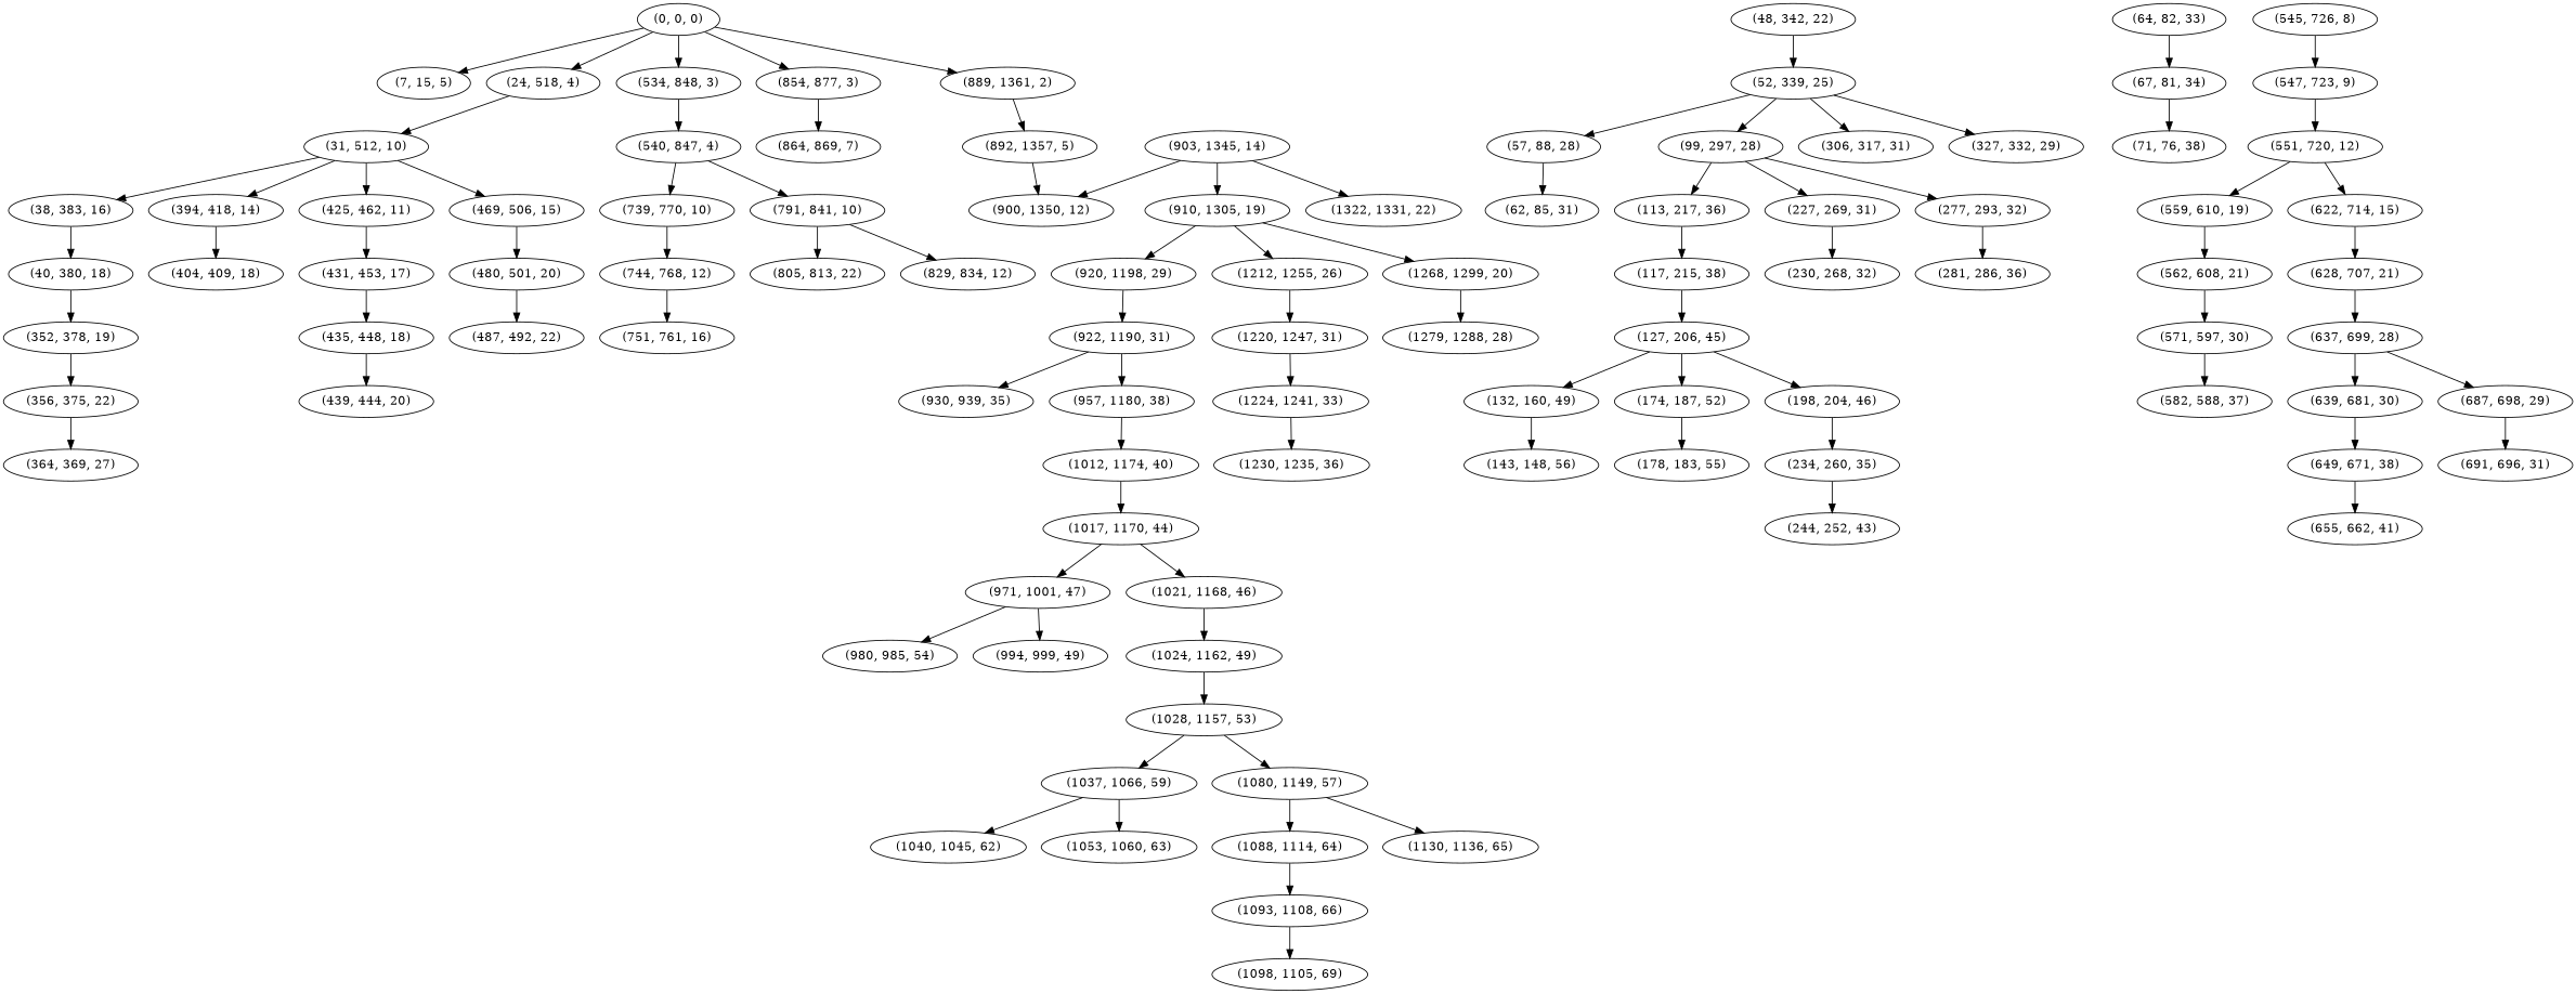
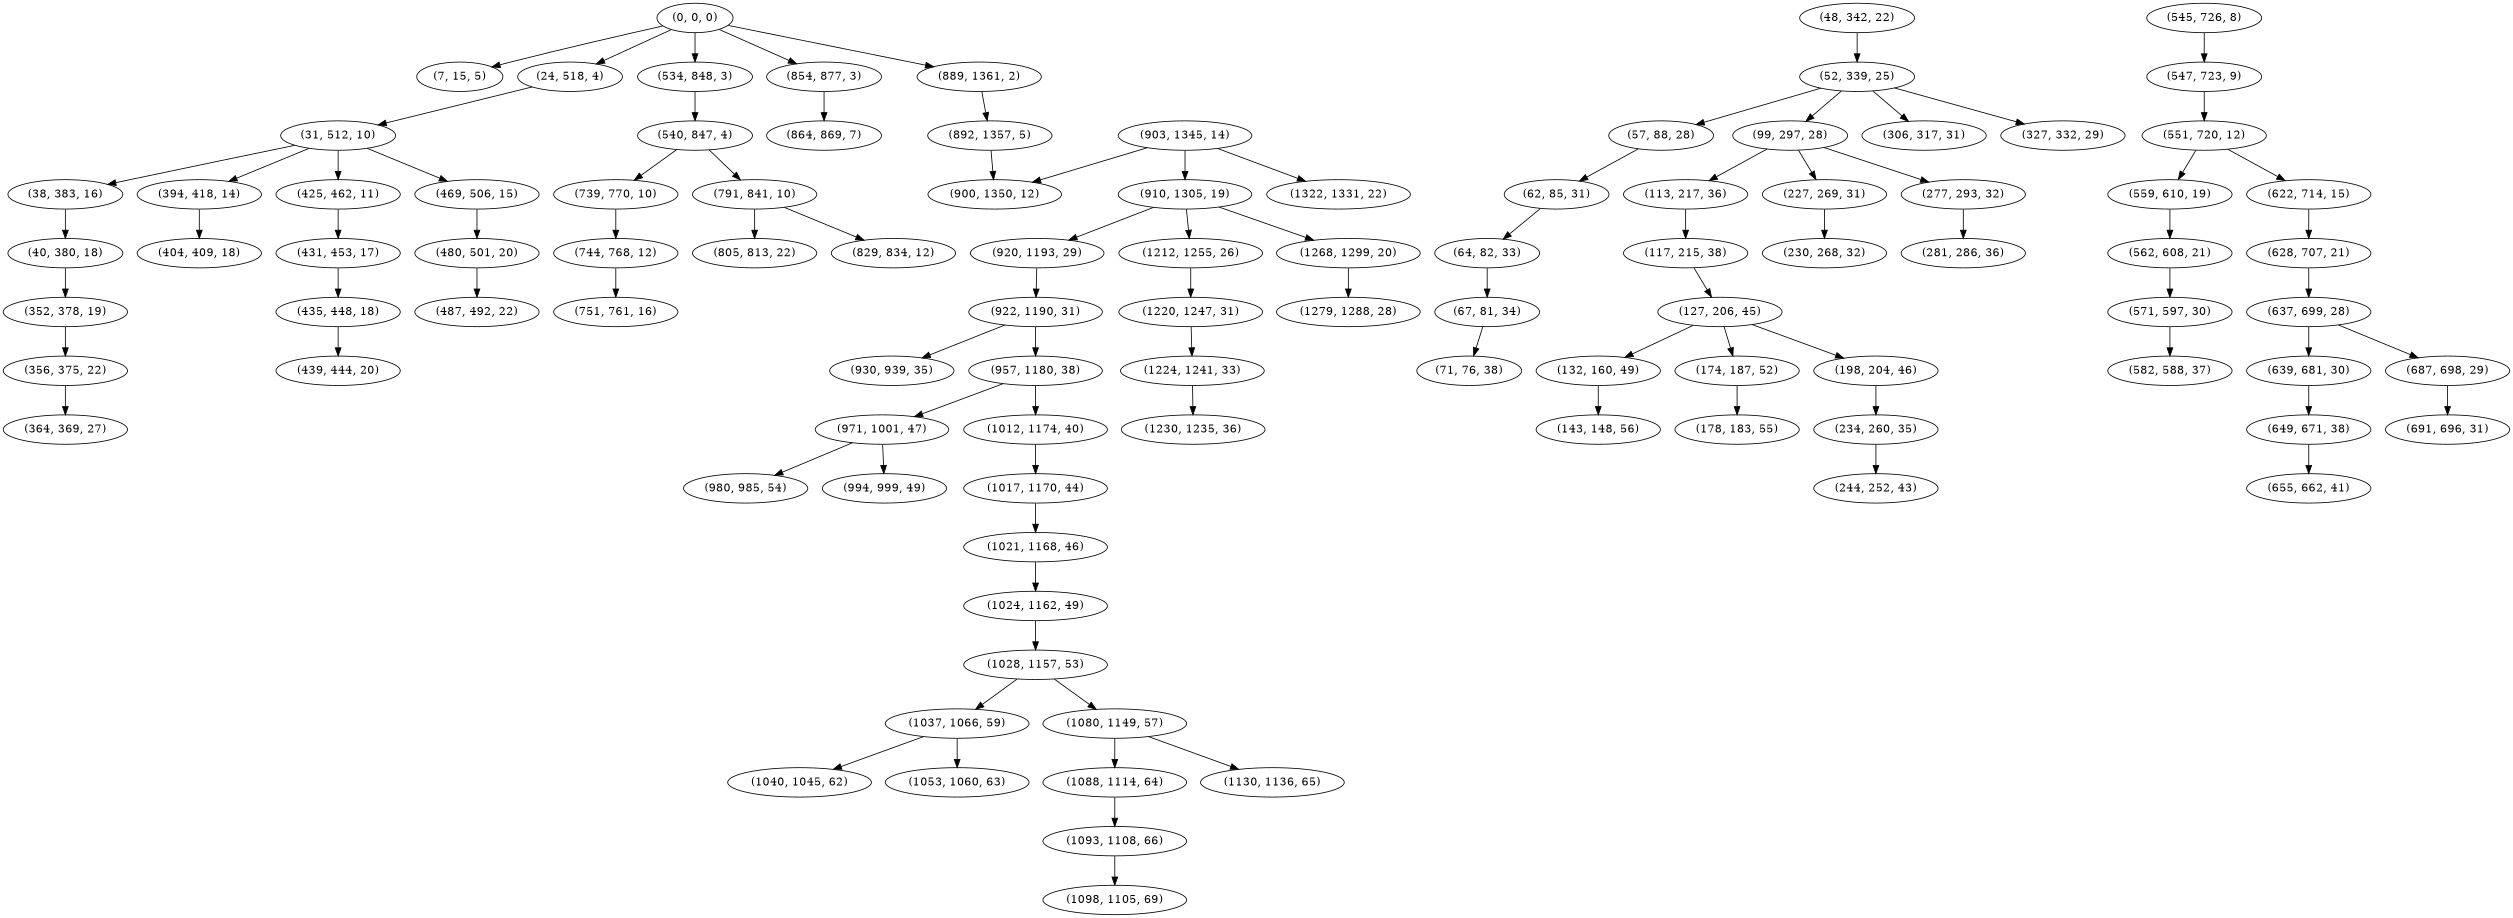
  digraph {
    "(0, 0, 0)"
    "(7, 15, 5)"
    "(24, 518, 4)"
    "(534, 848, 3)"
    "(854, 877, 3)"
    "(889, 1361, 2)"
    "(31, 512, 10)"
    "(540, 847, 4)"
    "(864, 869, 7)"
    "(892, 1357, 5)"
    "(38, 383, 16)"
    "(394, 418, 14)"
    "(425, 462, 11)"
    "(469, 506, 15)"
    "(40, 380, 18)"
    "(404, 409, 18)"
    "(431, 453, 17)"
    "(480, 501, 20)"
    "(352, 378, 19)"
    "(356, 375, 22)"
    "(48, 342, 22)"
    "(52, 339, 25)"
    "(57, 88, 28)"
    "(99, 297, 28)"
    "(306, 317, 31)"
    "(327, 332, 29)"
    "(62, 85, 31)"
    "(113, 217, 36)"
    "(227, 269, 31)"
    "(277, 293, 32)"
    "(64, 82, 33)"
    "(67, 81, 34)"
    "(71, 76, 38)"
    "(117, 215, 38)"
    "(230, 268, 32)"
    "(281, 286, 36)"
    "(127, 206, 45)"
    "(132, 160, 49)"
    "(174, 187, 52)"
    "(198, 204, 46)"
    "(143, 148, 56)"
    "(178, 183, 55)"
    "(234, 260, 35)"
    "(244, 252, 43)"
    "(364, 369, 27)"
    "(435, 448, 18)"
    "(439, 444, 20)"
    "(487, 492, 22)"
    "(739, 770, 10)"
    "(791, 841, 10)"
    "(545, 726, 8)"
    "(547, 723, 9)"
    "(744, 768, 12)"
    "(805, 813, 22)"
    "(829, 834, 12)"
    "(551, 720, 12)"
    "(559, 610, 19)"
    "(622, 714, 15)"
    "(562, 608, 21)"
    "(628, 707, 21)"
    "(571, 597, 30)"
    "(582, 588, 37)"
    "(637, 699, 28)"
    "(639, 681, 30)"
    "(687, 698, 29)"
    "(649, 671, 38)"
    "(691, 696, 31)"
    "(655, 662, 41)"
    "(751, 761, 16)"
    "(900, 1350, 12)"
    "(903, 1345, 14)"
    "(910, 1305, 19)"
    "(1322, 1331, 22)"
-   "(920, 1193, 29)" [label="(920, 1198, 29)"]
+   "(920, 1193, 29)"
    "(1212, 1255, 26)"
    "(1268, 1299, 20)"
    "(922, 1190, 31)"
    "(1220, 1247, 31)"
    "(1279, 1288, 28)"
    "(930, 939, 35)"
    "(957, 1180, 38)"
    "(971, 1001, 47)"
    "(1012, 1174, 40)"
    "(980, 985, 54)"
    "(994, 999, 49)"
    "(1017, 1170, 44)"
    "(1021, 1168, 46)"
    "(1024, 1162, 49)"
    "(1028, 1157, 53)"
    "(1037, 1066, 59)"
    "(1080, 1149, 57)"
    "(1040, 1045, 62)"
    "(1053, 1060, 63)"
    "(1088, 1114, 64)"
    "(1130, 1136, 65)"
    "(1093, 1108, 66)"
    "(1098, 1105, 69)"
    "(1224, 1241, 33)"
    "(1230, 1235, 36)"
    "(0, 0, 0)" -> "(7, 15, 5)"
    "(0, 0, 0)" -> "(24, 518, 4)"
    "(0, 0, 0)" -> "(534, 848, 3)"
    "(0, 0, 0)" -> "(854, 877, 3)"
    "(0, 0, 0)" -> "(889, 1361, 2)"
    "(24, 518, 4)" -> "(31, 512, 10)"
    "(534, 848, 3)" -> "(540, 847, 4)"
    "(854, 877, 3)" -> "(864, 869, 7)"
    "(889, 1361, 2)" -> "(892, 1357, 5)"
    "(31, 512, 10)" -> "(38, 383, 16)"
    "(31, 512, 10)" -> "(394, 418, 14)"
    "(31, 512, 10)" -> "(425, 462, 11)"
    "(31, 512, 10)" -> "(469, 506, 15)"
    "(540, 847, 4)" -> "(739, 770, 10)"
    "(540, 847, 4)" -> "(791, 841, 10)"
    "(892, 1357, 5)" -> "(900, 1350, 12)"
    "(38, 383, 16)" -> "(40, 380, 18)"
    "(394, 418, 14)" -> "(404, 409, 18)"
    "(425, 462, 11)" -> "(431, 453, 17)"
    "(469, 506, 15)" -> "(480, 501, 20)"
    "(40, 380, 18)" -> "(352, 378, 19)"
    "(431, 453, 17)" -> "(435, 448, 18)"
    "(480, 501, 20)" -> "(487, 492, 22)"
    "(352, 378, 19)" -> "(356, 375, 22)"
    "(356, 375, 22)" -> "(364, 369, 27)"
    "(48, 342, 22)" -> "(52, 339, 25)"
    "(52, 339, 25)" -> "(57, 88, 28)"
    "(52, 339, 25)" -> "(99, 297, 28)"
    "(52, 339, 25)" -> "(306, 317, 31)"
    "(52, 339, 25)" -> "(327, 332, 29)"
    "(57, 88, 28)" -> "(62, 85, 31)"
    "(99, 297, 28)" -> "(113, 217, 36)"
    "(99, 297, 28)" -> "(227, 269, 31)"
    "(99, 297, 28)" -> "(277, 293, 32)"
+   "(62, 85, 31)" -> "(64, 82, 33)"
    "(113, 217, 36)" -> "(117, 215, 38)"
    "(227, 269, 31)" -> "(230, 268, 32)"
    "(277, 293, 32)" -> "(281, 286, 36)"
    "(64, 82, 33)" -> "(67, 81, 34)"
    "(67, 81, 34)" -> "(71, 76, 38)"
    "(117, 215, 38)" -> "(127, 206, 45)"
    "(127, 206, 45)" -> "(132, 160, 49)"
    "(127, 206, 45)" -> "(174, 187, 52)"
    "(127, 206, 45)" -> "(198, 204, 46)"
    "(132, 160, 49)" -> "(143, 148, 56)"
    "(174, 187, 52)" -> "(178, 183, 55)"
    "(198, 204, 46)" -> "(234, 260, 35)"
    "(234, 260, 35)" -> "(244, 252, 43)"
    "(435, 448, 18)" -> "(439, 444, 20)"
    "(739, 770, 10)" -> "(744, 768, 12)"
    "(791, 841, 10)" -> "(805, 813, 22)"
    "(791, 841, 10)" -> "(829, 834, 12)"
    "(545, 726, 8)" -> "(547, 723, 9)"
    "(547, 723, 9)" -> "(551, 720, 12)"
    "(744, 768, 12)" -> "(751, 761, 16)"
    "(551, 720, 12)" -> "(559, 610, 19)"
    "(551, 720, 12)" -> "(622, 714, 15)"
    "(559, 610, 19)" -> "(562, 608, 21)"
    "(622, 714, 15)" -> "(628, 707, 21)"
    "(562, 608, 21)" -> "(571, 597, 30)"
    "(628, 707, 21)" -> "(637, 699, 28)"
    "(571, 597, 30)" -> "(582, 588, 37)"
    "(637, 699, 28)" -> "(639, 681, 30)"
    "(637, 699, 28)" -> "(687, 698, 29)"
    "(639, 681, 30)" -> "(649, 671, 38)"
    "(687, 698, 29)" -> "(691, 696, 31)"
    "(649, 671, 38)" -> "(655, 662, 41)"
    "(903, 1345, 14)" -> "(900, 1350, 12)"
    "(903, 1345, 14)" -> "(910, 1305, 19)"
    "(903, 1345, 14)" -> "(1322, 1331, 22)"
    "(910, 1305, 19)" -> "(920, 1193, 29)"
    "(910, 1305, 19)" -> "(1212, 1255, 26)"
    "(910, 1305, 19)" -> "(1268, 1299, 20)"
    "(920, 1193, 29)" -> "(922, 1190, 31)"
    "(1212, 1255, 26)" -> "(1220, 1247, 31)"
    "(1268, 1299, 20)" -> "(1279, 1288, 28)"
    "(922, 1190, 31)" -> "(930, 939, 35)"
    "(922, 1190, 31)" -> "(957, 1180, 38)"
    "(1220, 1247, 31)" -> "(1224, 1241, 33)"
-   "(1017, 1170, 44)" -> "(971, 1001, 47)"
+   "(957, 1180, 38)" -> "(971, 1001, 47)"
    "(957, 1180, 38)" -> "(1012, 1174, 40)"
    "(971, 1001, 47)" -> "(980, 985, 54)"
    "(971, 1001, 47)" -> "(994, 999, 49)"
    "(1012, 1174, 40)" -> "(1017, 1170, 44)"
    "(1017, 1170, 44)" -> "(1021, 1168, 46)"
    "(1021, 1168, 46)" -> "(1024, 1162, 49)"
    "(1024, 1162, 49)" -> "(1028, 1157, 53)"
    "(1028, 1157, 53)" -> "(1037, 1066, 59)"
    "(1028, 1157, 53)" -> "(1080, 1149, 57)"
    "(1037, 1066, 59)" -> "(1040, 1045, 62)"
    "(1037, 1066, 59)" -> "(1053, 1060, 63)"
    "(1080, 1149, 57)" -> "(1088, 1114, 64)"
    "(1080, 1149, 57)" -> "(1130, 1136, 65)"
    "(1088, 1114, 64)" -> "(1093, 1108, 66)"
    "(1093, 1108, 66)" -> "(1098, 1105, 69)"
    "(1224, 1241, 33)" -> "(1230, 1235, 36)"
  }
